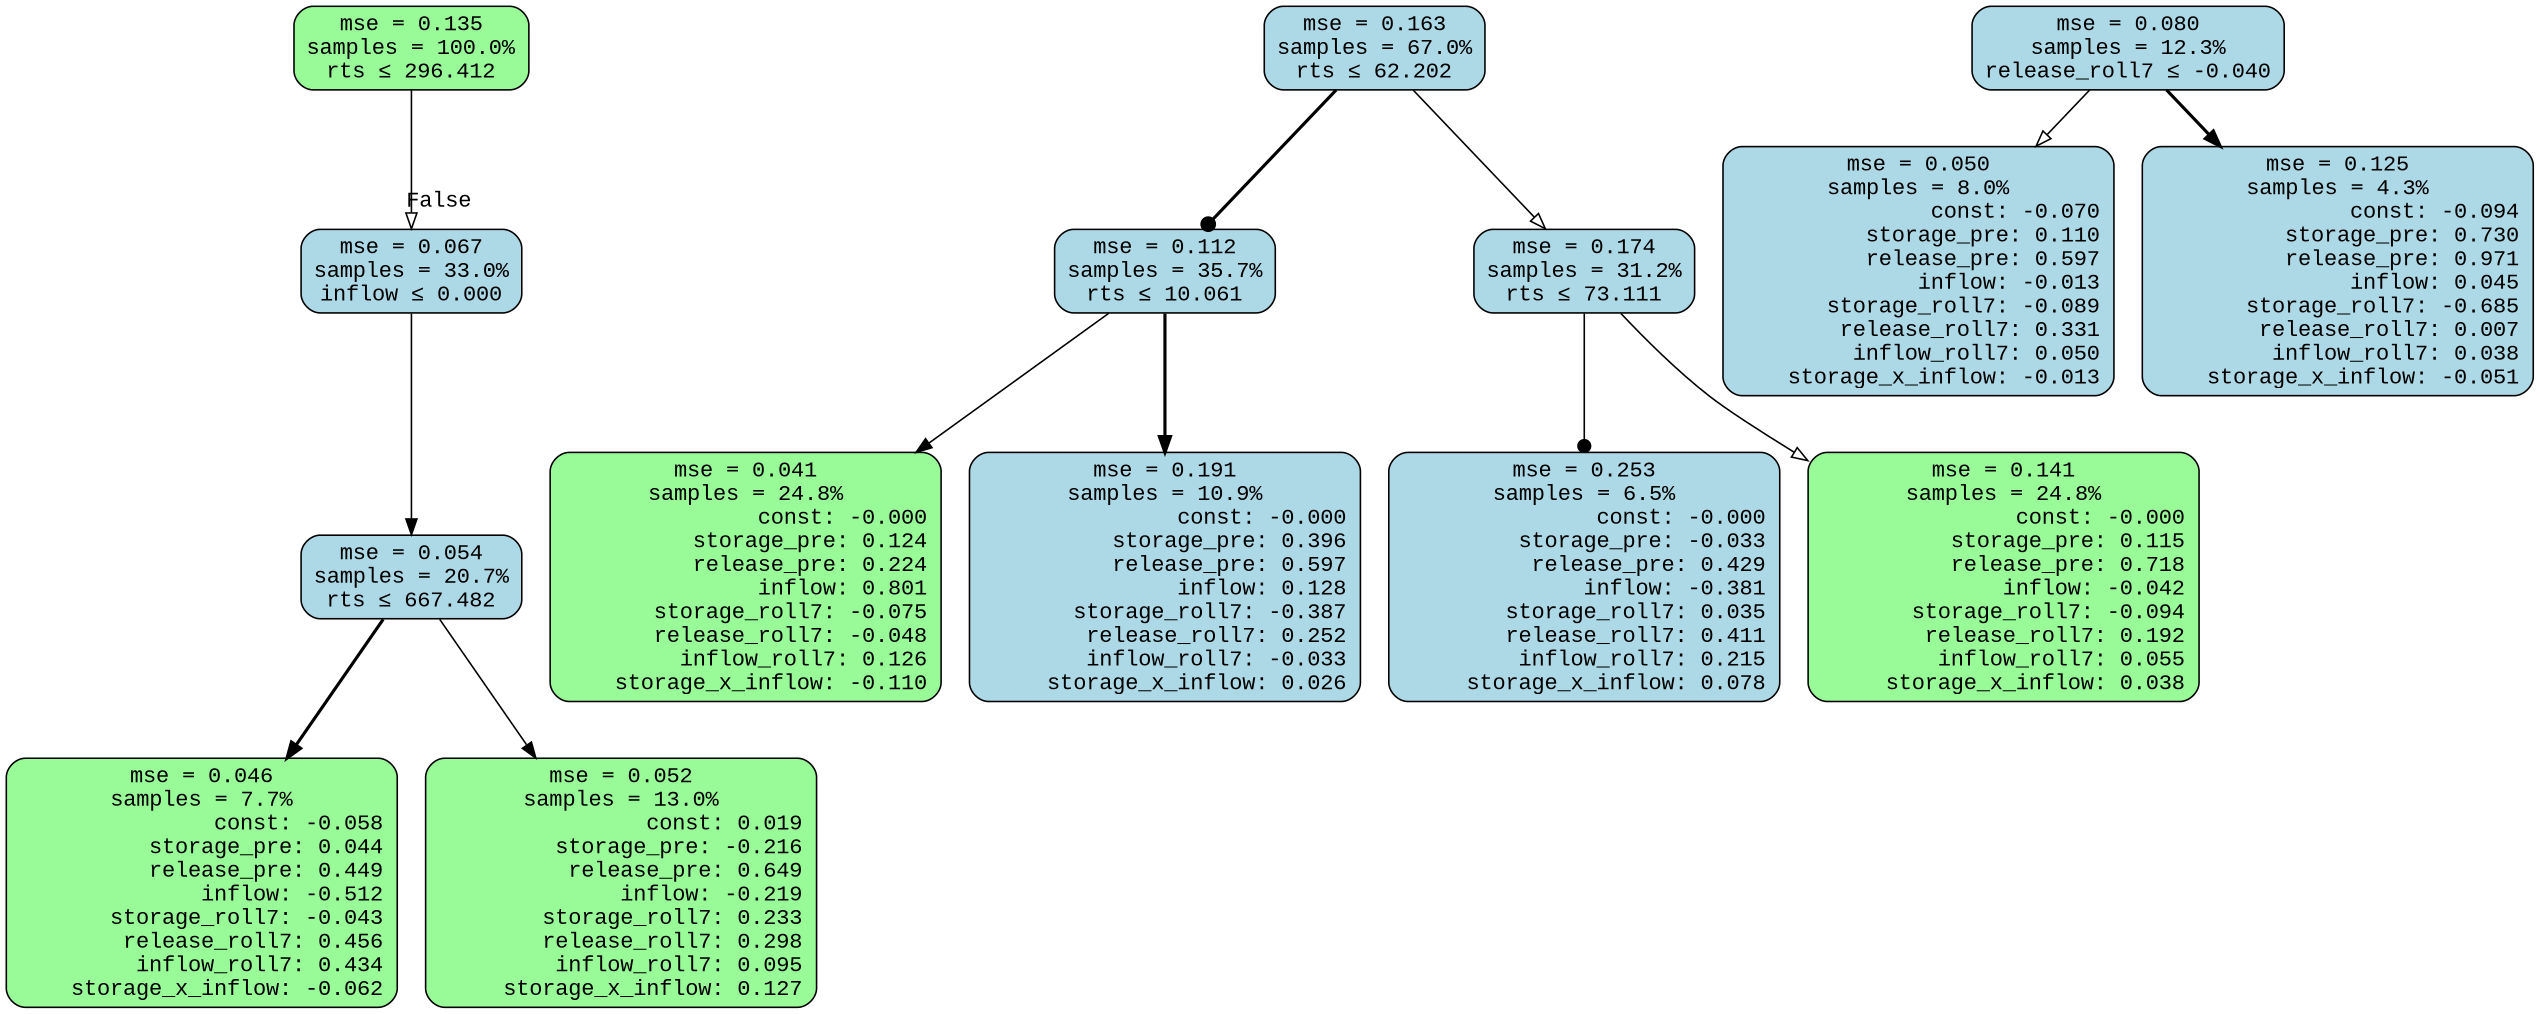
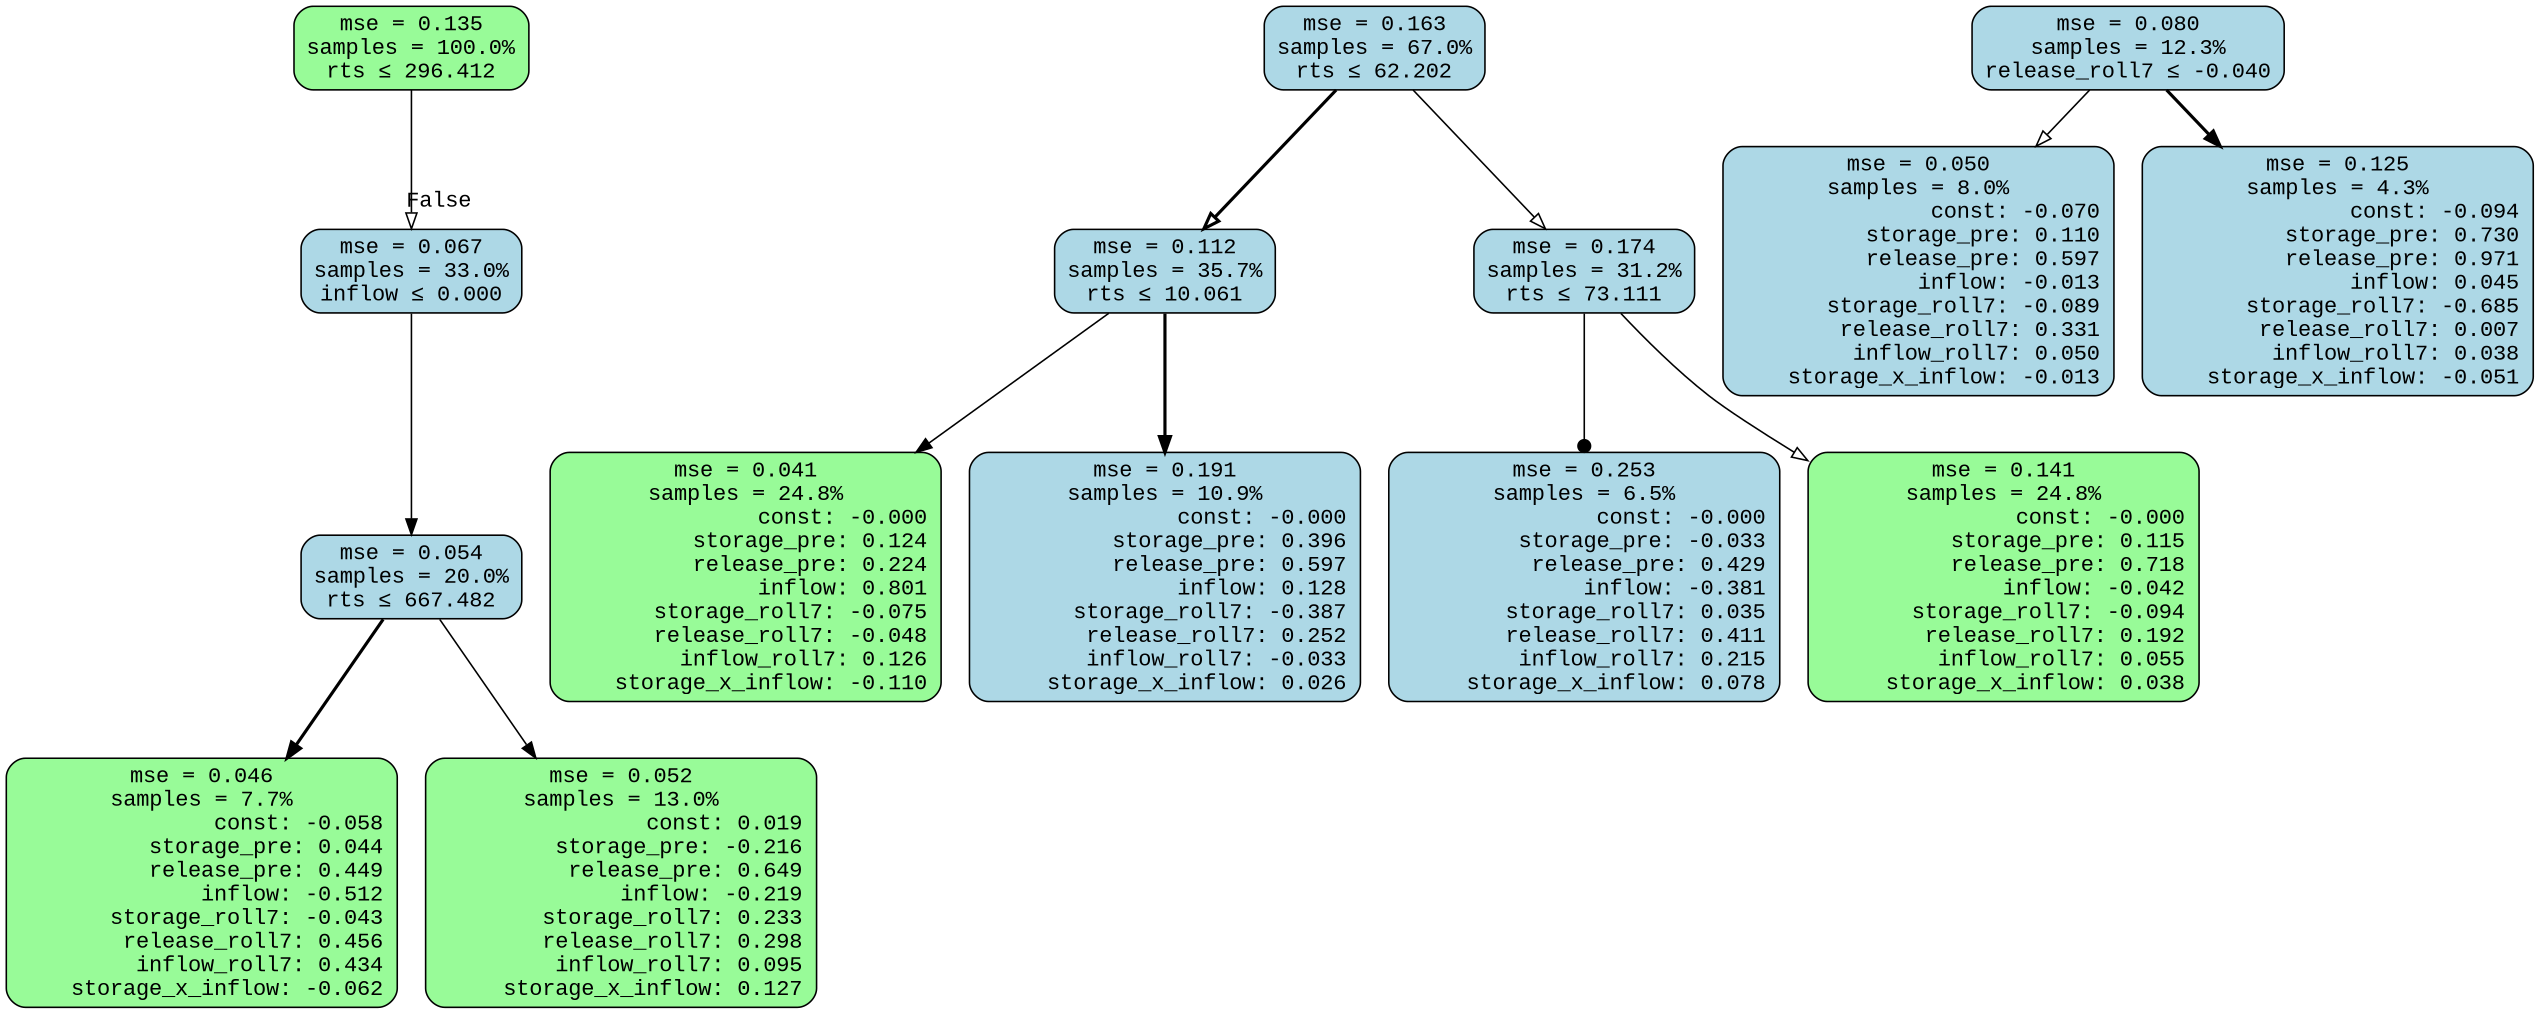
  digraph {
    fontname="Liberation Mono"
    node [color=black fillcolor=lightblue fontname="Liberation Mono" shape=rectangle style="filled, rounded"]
    edge [arrowhead=normal fontname="Liberation Mono" style=solid]
    n1 [fillcolor=palegreen label="mse = 0.135\nsamples = 100.0%\nrts &le; 296.412"]
    n2 [label="mse = 0.067\nsamples = 33.0%\ninflow &le; 0.000"]
    n3 [label="mse = 0.163\nsamples = 67.0%\nrts &le; 62.202"]
    n4 [label="mse = 0.112\nsamples = 35.7%\nrts &le; 10.061"]
    n5 [label="mse = 0.174\nsamples = 31.2%\nrts &le; 73.111"]
-   n6 [label="mse = 0.054\nsamples = 20.7%\nrts &le; 667.482"]
+   n6 [label="mse = 0.054\nsamples = 20.0%\nrts &le; 667.482"]
    n7 [fillcolor=palegreen label="mse = 0.041\nsamples = 24.8%\n               const: -0.000\n          storage_pre: 0.124\n          release_pre: 0.224\n               inflow: 0.801\n       storage_roll7: -0.075\n       release_roll7: -0.048\n         inflow_roll7: 0.126\n    storage_x_inflow: -0.110"]
    n8 [label="mse = 0.191\nsamples = 10.9%\n               const: -0.000\n          storage_pre: 0.396\n          release_pre: 0.597\n               inflow: 0.128\n       storage_roll7: -0.387\n        release_roll7: 0.252\n        inflow_roll7: -0.033\n     storage_x_inflow: 0.026"]
    n9 [label="mse = 0.253\nsamples = 6.5%\n               const: -0.000\n         storage_pre: -0.033\n          release_pre: 0.429\n              inflow: -0.381\n        storage_roll7: 0.035\n        release_roll7: 0.411\n         inflow_roll7: 0.215\n     storage_x_inflow: 0.078"]
    n10 [fillcolor=palegreen label="mse = 0.141\nsamples = 24.8%\n               const: -0.000\n          storage_pre: 0.115\n          release_pre: 0.718\n              inflow: -0.042\n       storage_roll7: -0.094\n        release_roll7: 0.192\n         inflow_roll7: 0.055\n     storage_x_inflow: 0.038"]
    n11 [fillcolor=palegreen label="mse = 0.046\nsamples = 7.7%\n               const: -0.058\n          storage_pre: 0.044\n          release_pre: 0.449\n              inflow: -0.512\n       storage_roll7: -0.043\n        release_roll7: 0.456\n         inflow_roll7: 0.434\n    storage_x_inflow: -0.062"]
    n12 [fillcolor=palegreen label="mse = 0.052\nsamples = 13.0%\n                const: 0.019\n         storage_pre: -0.216\n          release_pre: 0.649\n              inflow: -0.219\n        storage_roll7: 0.233\n        release_roll7: 0.298\n         inflow_roll7: 0.095\n     storage_x_inflow: 0.127"]
    n13 [label="mse = 0.080\nsamples = 12.3%\nrelease_roll7 &le; -0.040"]
    n14 [label="mse = 0.050\nsamples = 8.0%\n               const: -0.070\n          storage_pre: 0.110\n          release_pre: 0.597\n              inflow: -0.013\n       storage_roll7: -0.089\n        release_roll7: 0.331\n         inflow_roll7: 0.050\n    storage_x_inflow: -0.013"]
    n15 [label="mse = 0.125\nsamples = 4.3%\n               const: -0.094\n          storage_pre: 0.730\n          release_pre: 0.971\n               inflow: 0.045\n       storage_roll7: -0.685\n        release_roll7: 0.007\n         inflow_roll7: 0.038\n    storage_x_inflow: -0.051"]
    n1 -> n2 [arrowhead=onormal headlabel=False labelangle=-45 labeldistance=2.5]
    n2 -> n6
-   n3 -> n4 [arrowhead=dot style=bold]
+   n3 -> n4 [arrowhead=onormal style=bold]
    n3 -> n5 [arrowhead=onormal]
    n4 -> n7
    n4 -> n8 [style=bold]
    n5 -> n9 [arrowhead=dot]
    n5 -> n10 [arrowhead=onormal]
    n6 -> n11 [style=bold]
    n6 -> n12
    n13 -> n14 [arrowhead=onormal]
    n13 -> n15 [style=bold]
  }
